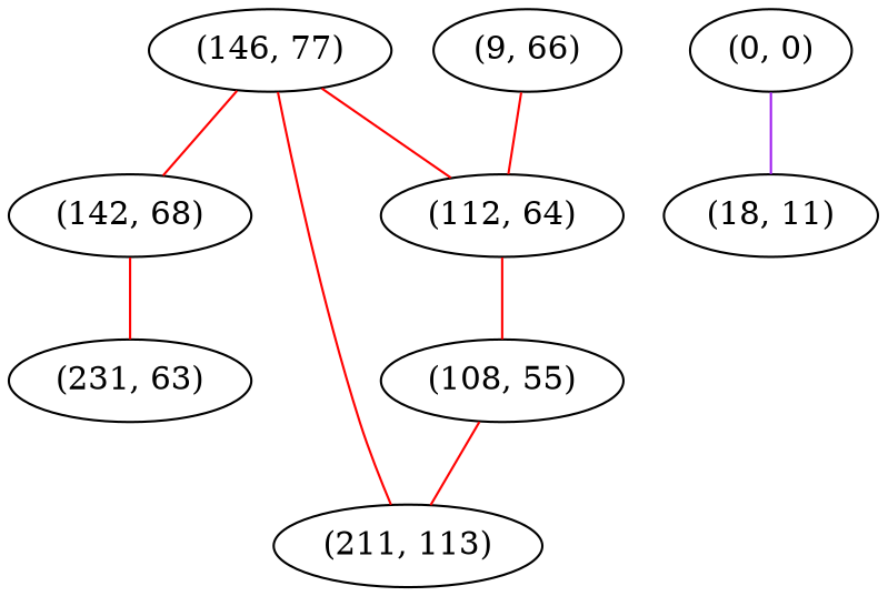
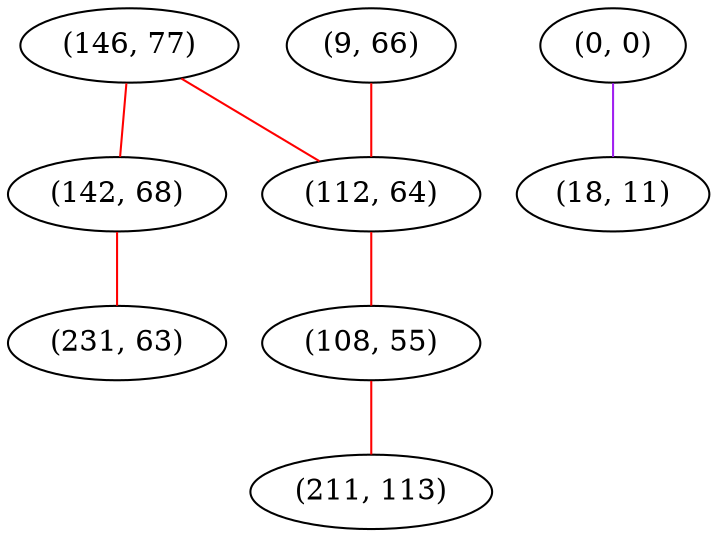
  graph {
    edge [color=red weight=1]
    "(146, 77)"
    "(142, 68)"
    "(211, 113)"
    "(112, 64)"
    "(231, 63)"
    "(0, 0)"
    "(18, 11)"
    "(9, 66)"
    "(108, 55)"
    "(146, 77)" -- "(142, 68)"
-   "(146, 77)" -- "(211, 113)"
    "(146, 77)" -- "(112, 64)"
    "(142, 68)" -- "(231, 63)"
    "(112, 64)" -- "(108, 55)"
    "(0, 0)" -- "(18, 11)" [color=purple weight=4]
    "(9, 66)" -- "(112, 64)"
    "(108, 55)" -- "(211, 113)"
  }
